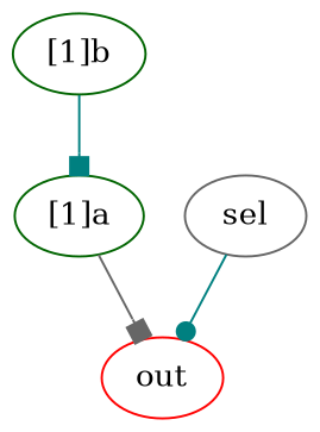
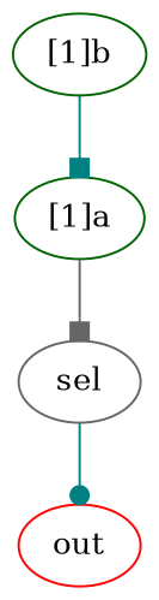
  strict digraph {
    node [color=darkgreen complexity=2 importance=0.636363488065 rank=0.318181744033]
    edge [arrowhead=box color=teal]
    "[1]b"
    "[1]a"
    out [color=red complexity=0 importance=0.454545232098 rank=0.0]
    sel [color=gray40 complexity=1 importance=1.09090872016 rank=1.09090872016]
    "[1]b" -> "[1]a"
-   "[1]a" -> out [color=gray40]
+   "[1]a" -> sel [color=gray40]
    sel -> out [arrowhead=dot]
  }
